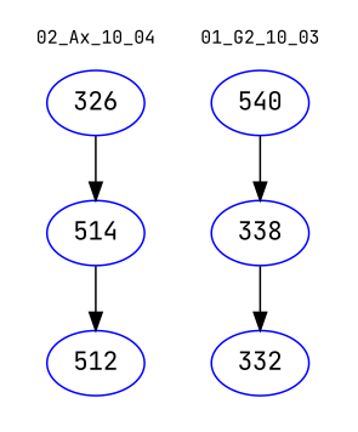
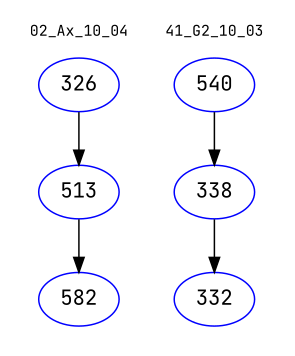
  digraph {
    fontname="JetBrains Mono"
    node [color=blue fontname="JetBrains Mono"]
    edge [color=black fontname="JetBrains Mono"]
    n1 [label=326]
-   n2 [label=514]
-   n3 [label=512]
+   n2 [label=513]
+   n3 [label=582]
    n4 [label=540]
    n5 [label=338]
    n6 [label=332]
    subgraph cluster_1 {
      color=white
      fontsize=10
      label="02_Ax_10_04"
      n1
      n2
      n3
    }
    subgraph cluster_2 {
      color=white
      fontsize=10
-     label="01_G2_10_03"
+     label="41_G2_10_03"
      n4
      n5
      n6
    }
    n1 -> n2
    n2 -> n3
    n4 -> n5
    n5 -> n6
  }
